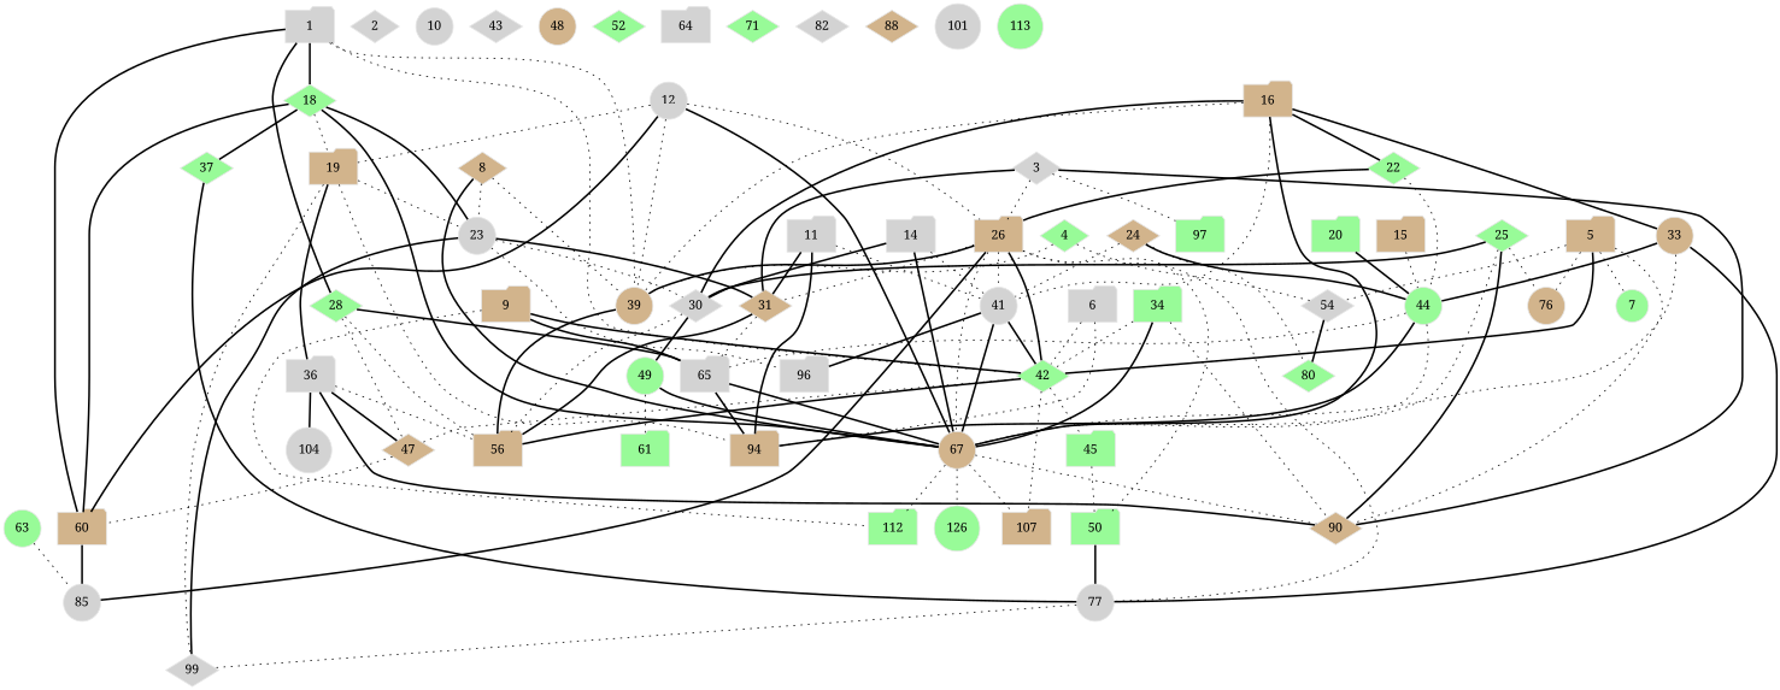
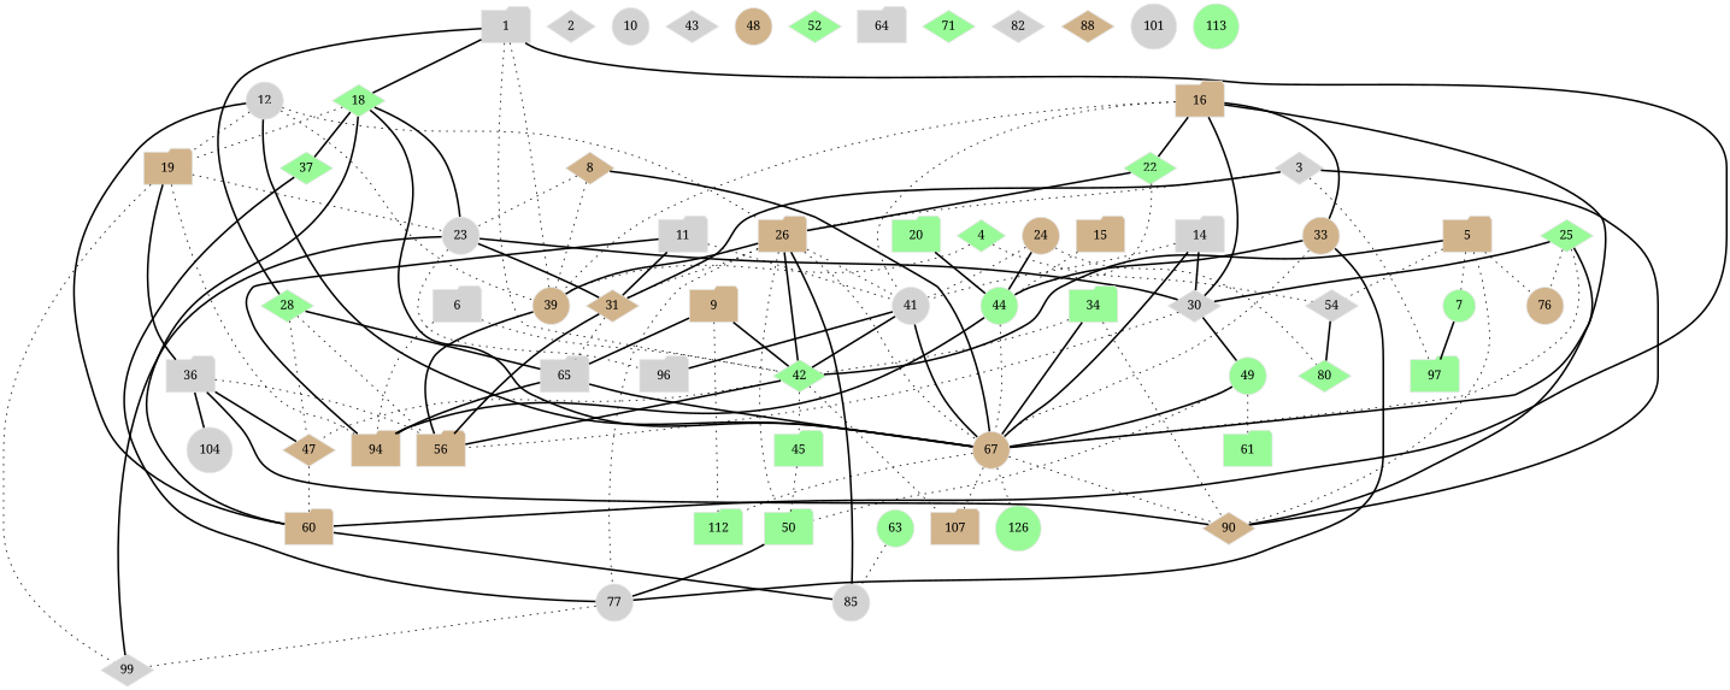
  graph {
    fontname="Noto Serif"
    node [color=gray90 fillcolor=lightgrey fontname="Noto Serif" shape=folder style=filled]
    edge [fontname="Noto Serif" style=dotted]
    1 [super="+116"]
    18 [fillcolor=palegreen shape=diamond super="+118+53"]
    28 [fillcolor=palegreen shape=diamond super="+62"]
    39 [fillcolor=tan shape=circle super="+55"]
    42 [fillcolor=palegreen shape=diamond super="+72+58"]
    60 [fillcolor=tan super="+109+100+115"]
    23 [shape=circle super="+57"]
    67 [fillcolor=tan shape=circle super="+93+83+84"]
    19 [fillcolor=tan super="+29"]
    37 [fillcolor=palegreen shape=diamond]
    65 [super="+106+79"]
    47 [fillcolor=tan shape=diamond]
    56 [fillcolor=tan super="+102+91+66"]
    45 [fillcolor=palegreen]
    107 [fillcolor=tan super="+125"]
    85 [shape=circle]
    2 [shape=diamond]
    3 [shape=diamond super="+81"]
    26 [fillcolor=tan super="+35+75"]
    31 [fillcolor=tan shape=diamond super="+40"]
    90 [fillcolor=tan shape=diamond super="+108"]
    97 [fillcolor=palegreen]
    41 [shape=circle super="+86"]
    50 [fillcolor=palegreen]
    77 [shape=circle super="+87"]
    4 [fillcolor=palegreen shape=diamond]
    54 [shape=diamond]
    80 [fillcolor=palegreen shape=diamond]
    5 [fillcolor=tan super="+13+17"]
    7 [fillcolor=palegreen shape=circle]
    76 [fillcolor=tan shape=circle]
    6 [super="+70"]
    94 [fillcolor=tan]
    30 [shape=diamond super="+78"]
    99 [shape=diamond]
    96
    8 [fillcolor=tan shape=diamond]
    112 [fillcolor=palegreen]
    126 [fillcolor=palegreen shape=circle]
    9 [fillcolor=tan]
    10 [shape=circle]
    11
    36 [super="+105+98"]
    12 [shape=circle]
    49 [fillcolor=palegreen shape=circle super="+128"]
    14
    44 [fillcolor=palegreen shape=circle super="+69+51"]
    15 [fillcolor=tan]
    16 [fillcolor=tan super="+21+32"]
    22 [fillcolor=palegreen shape=diamond super="+133"]
    33 [fillcolor=tan shape=circle]
    104 [shape=circle]
    20 [fillcolor=palegreen super="+89"]
-   24 [fillcolor=tan shape=diamond super="+59"]
+   24 [fillcolor=tan shape=circle super="+59"]
    25 [fillcolor=palegreen shape=diamond super="+110+27"]
    61 [fillcolor=palegreen]
    34 [fillcolor=palegreen super="+68"]
    43 [shape=diamond super="+123"]
    48 [fillcolor=tan shape=circle]
    52 [fillcolor=palegreen shape=diamond]
    63 [fillcolor=palegreen shape=circle super="+92"]
    64
    71 [fillcolor=palegreen shape=diamond]
    82 [shape=diamond]
    88 [fillcolor=tan shape=diamond]
    101 [shape=circle]
    113 [fillcolor=palegreen shape=circle]
    1 -- 18 [style=bold]
    1 -- 28 [style=bold]
    1 -- 39
    1 -- 42
    1 -- 60 [style=bold]
    18 -- 60 [style=bold]
    18 -- 23 [style=bold]
    18 -- 67 [style=bold]
    18 -- 19
    18 -- 37 [style=bold weight=3]
    28 -- 65 [style=bold]
    28 -- 47
    28 -- 56 [weight=2]
    39 -- 56 [style=bold]
    42 -- 47
    42 -- 56 [style=bold]
    42 -- 45
    42 -- 107
    60 -- 85 [style=bold]
    23 -- 31 [style=bold]
-   23 -- 30
+   23 -- 30 [style=bold]
    23 -- 99 [style=bold]
    23 -- 96
    67 -- 107
    67 -- 90
    67 -- 112
    67 -- 126
    19 -- 23
    19 -- 94
    19 -- 99
    19 -- 36 [style=bold]
    37 -- 77 [style=bold]
    65 -- 67 [style=bold]
    65 -- 94 [style=bold]
    47 -- 60
    45 -- 50
    3 -- 26
    3 -- 31 [style=bold]
    3 -- 90 [style=bold]
    3 -- 97
    26 -- 39 [style=bold weight=2]
    26 -- 42 [style=bold weight=3]
    26 -- 67 [weight=2]
    26 -- 85 [style=bold]
    26 -- 31 [weight=2]
    26 -- 41 [weight=2]
    26 -- 50
    26 -- 77
    31 -- 65
    31 -- 56 [style=bold]
    41 -- 42 [style=bold]
    41 -- 67 [style=bold]
    41 -- 96 [style=bold]
    50 -- 77 [style=bold]
    77 -- 99
    4 -- 39
    4 -- 54
    54 -- 80 [style=bold]
    5 -- 42 [style=bold weight=2]
    5 -- 90
    5 -- 54
    5 -- 7
    5 -- 76
+   7 -- 97 [style=bold]
    6 -- 42
    6 -- 94
    30 -- 56
    30 -- 49 [style=bold]
    8 -- 39
    8 -- 23
    8 -- 67 [style=bold]
    9 -- 42 [style=bold]
    9 -- 65 [style=bold]
    9 -- 112
    11 -- 31 [style=bold]
    11 -- 41
    11 -- 94 [style=bold]
    36 -- 47 [style=bold]
    36 -- 56
    36 -- 90 [style=bold]
    36 -- 104 [style=bold]
    12 -- 39
    12 -- 60 [style=bold]
    12 -- 67 [style=bold]
    12 -- 19
    12 -- 26
    49 -- 67 [style=bold]
+   49 -- 50
    49 -- 61
    14 -- 67 [style=bold]
    14 -- 41
    14 -- 30 [style=bold]
    44 -- 67
-   44 -- 65
    44 -- 94 [style=bold]
    15 -- 44
    16 -- 39
    16 -- 67 [style=bold]
    16 -- 41
    16 -- 30 [style=bold]
    16 -- 22 [style=bold]
    16 -- 33 [style=bold]
    22 -- 26 [style=bold]
    22 -- 44 [weight=2]
    33 -- 67
    33 -- 77 [style=bold]
    33 -- 44 [style=bold]
    20 -- 44 [style=bold]
    24 -- 41
    24 -- 80
    24 -- 44 [style=bold]
    25 -- 67
    25 -- 90 [style=bold]
    25 -- 76
    25 -- 30 [style=bold]
    34 -- 42
    34 -- 67 [style=bold]
    34 -- 90
    63 -- 85
  }
